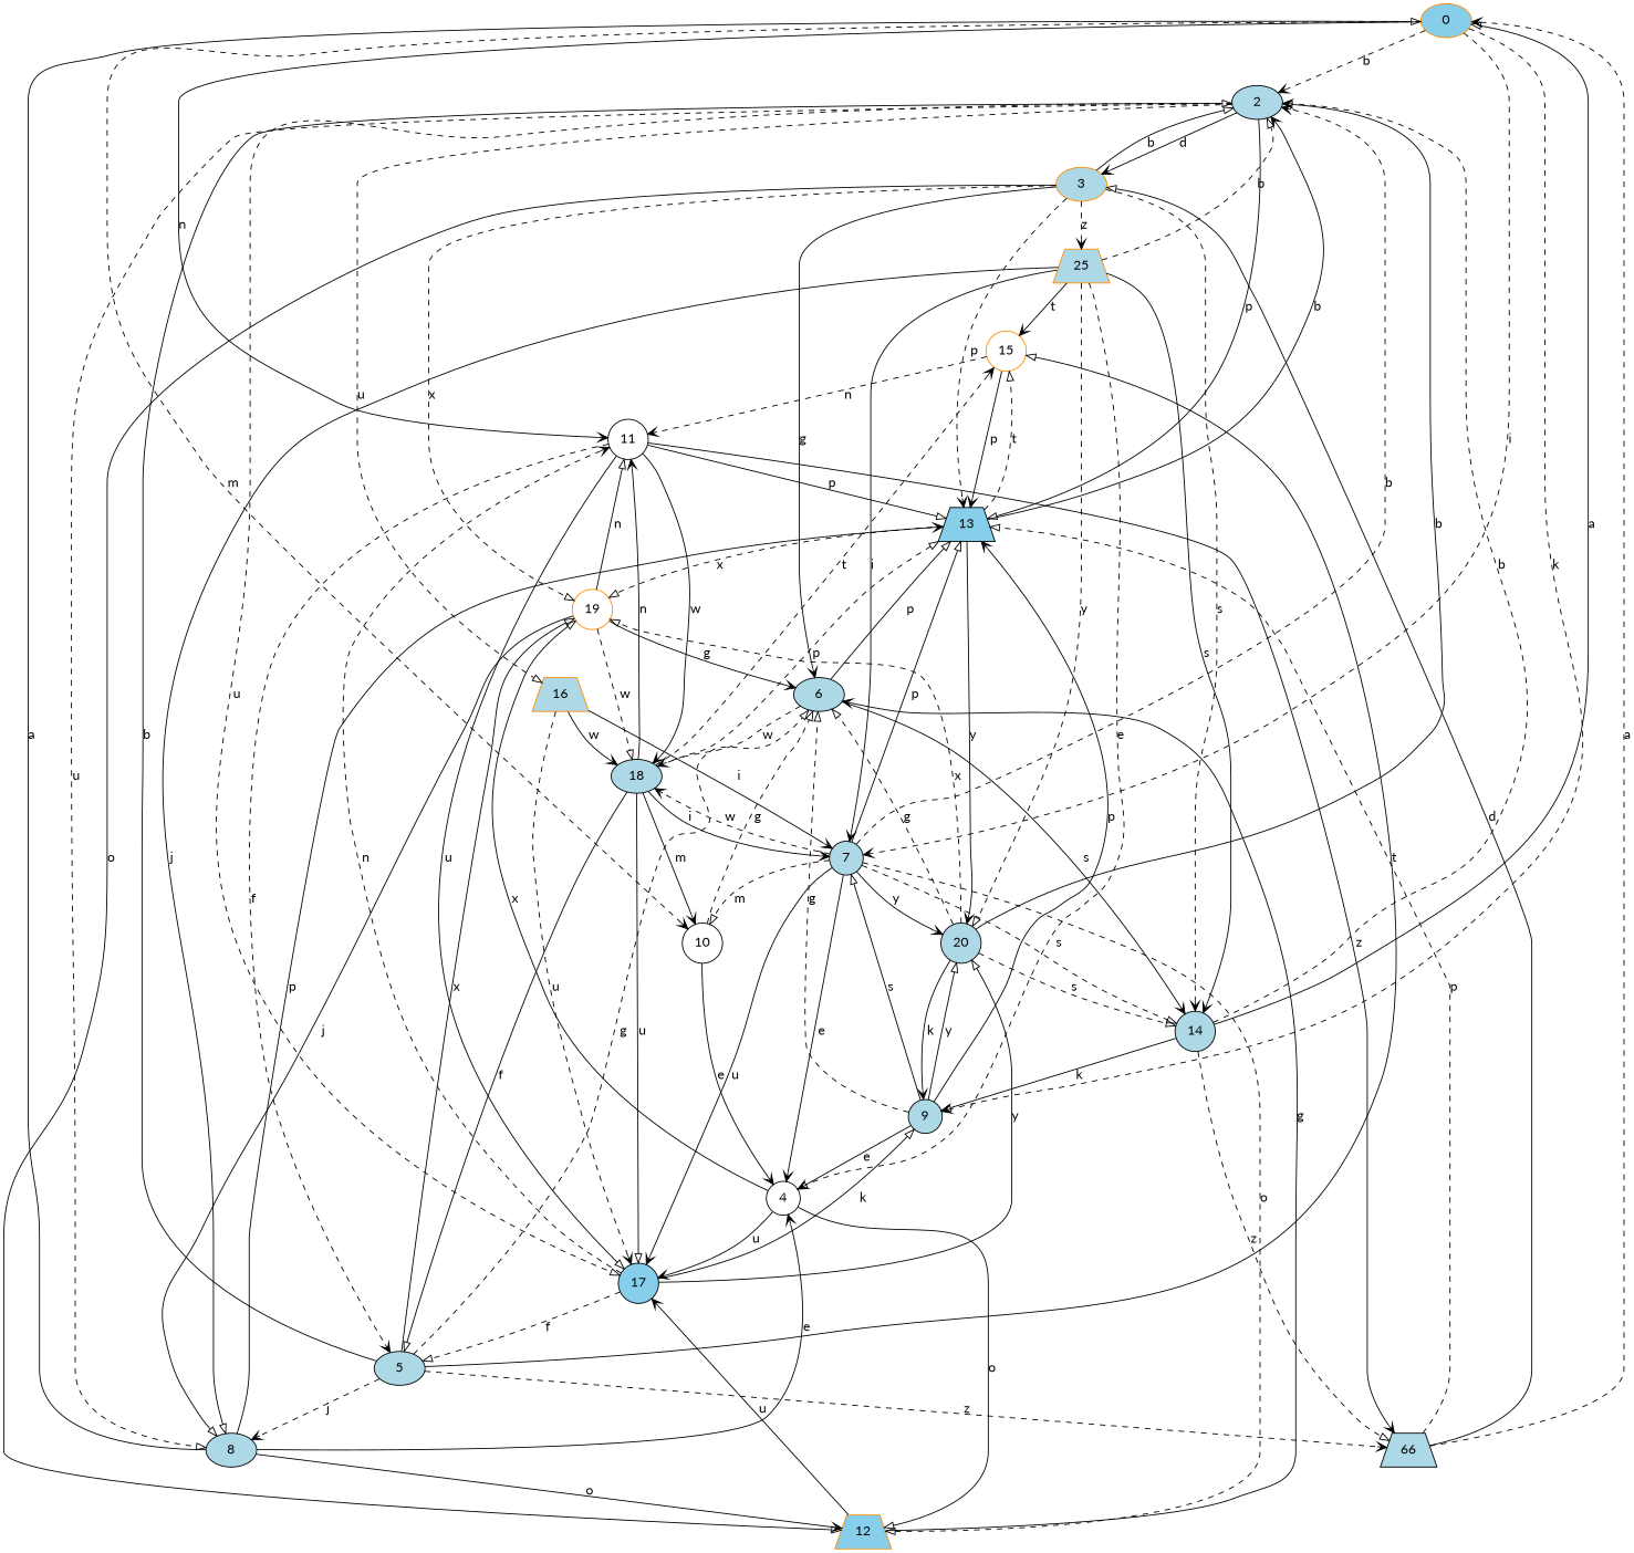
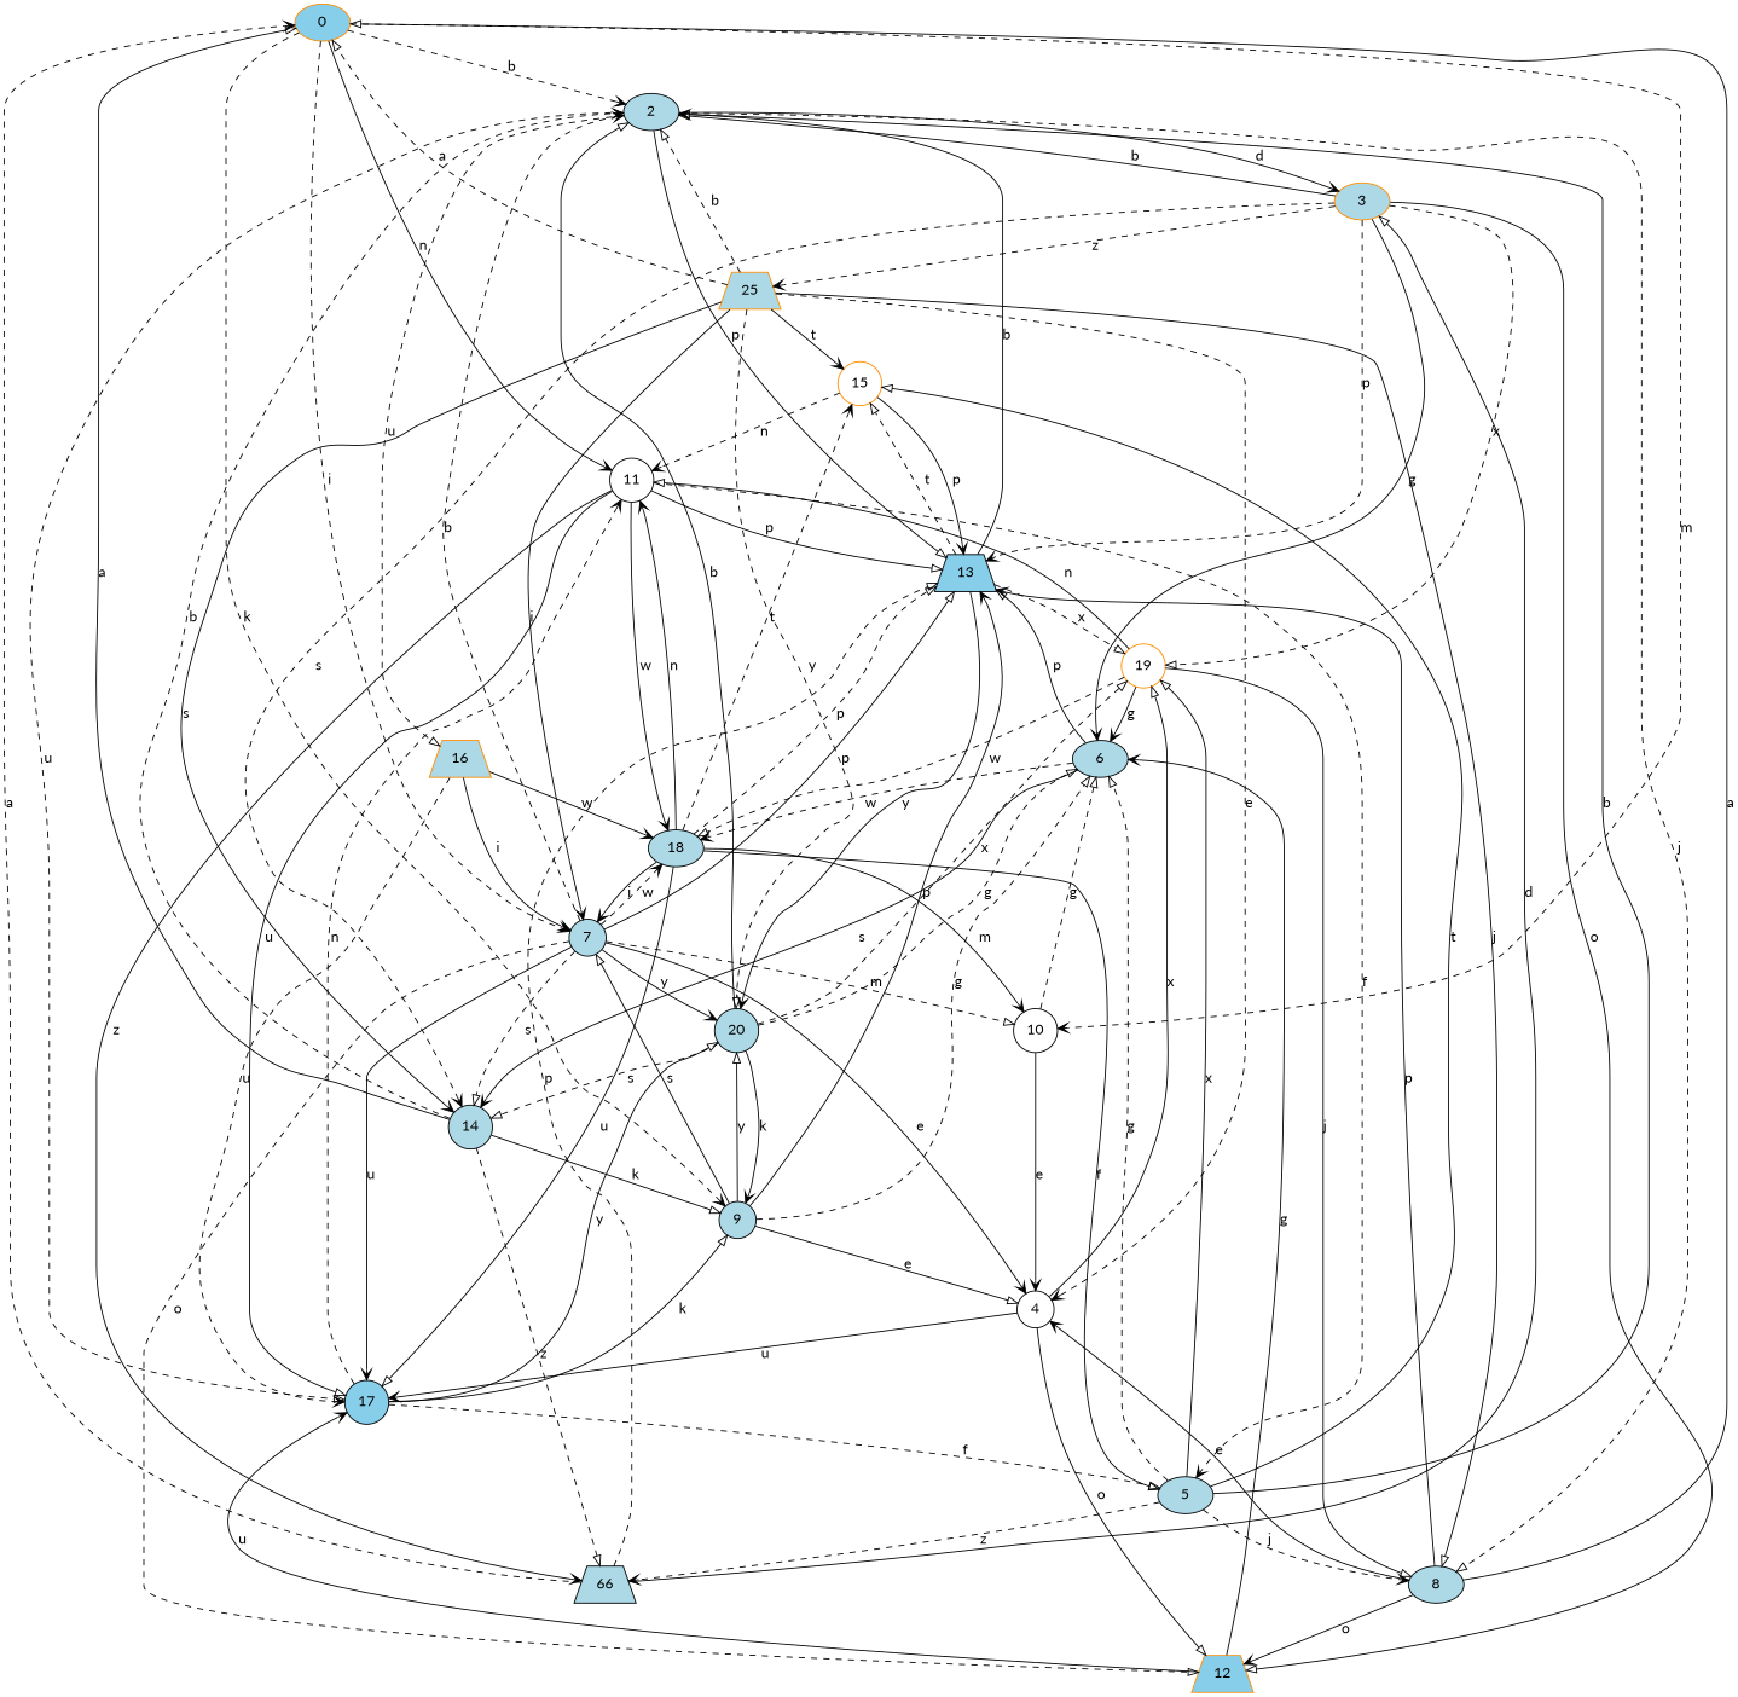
  strict digraph {
    fontname=Lato
    node [color=black fillcolor=lightblue fontname=Lato shape=circle style=filled]
    edge [arrowhead=vee fontname=Lato style=solid]
    0 [color=darkorange fillcolor=skyblue shape=ellipse]
    2 [shape=ellipse]
    7
    9
    10 [fillcolor=white]
    11 [fillcolor=white]
    3 [color=darkorange shape=ellipse]
    8 [shape=ellipse]
    13 [fillcolor=skyblue shape=trapezium]
    16 [color=darkorange shape=trapezium]
    17 [fillcolor=skyblue]
    12 [color=darkorange fillcolor=skyblue shape=trapezium]
    14
    4 [fillcolor=white]
    18 [shape=ellipse]
    20
    6 [shape=ellipse]
    5 [shape=ellipse]
    n19 [label=66 shape=trapezium]
    19 [color=darkorange fillcolor=white]
    25 [color=darkorange shape=trapezium]
    15 [color=darkorange fillcolor=white]
    0 -> 2 [label=b style=dashed]
    0 -> 7 [label=i style=dashed]
    0 -> 9 [label=k style=dashed]
    0 -> 10 [label=m style=dashed]
    0 -> 11 [label=n]
    2 -> 3 [label=d]
-   2 -> 8 [arrowhead=onormal label=u style=dashed]
+   2 -> 8 [arrowhead=onormal label=j style=dashed]
    2 -> 13 [arrowhead=onormal label=p]
    2 -> 16 [arrowhead=onormal label=u style=dashed]
    2 -> 17 [arrowhead=onormal label=u style=dashed]
    7 -> 2 [label=b style=dashed]
    7 -> 10 [arrowhead=onormal label=m style=dashed]
    7 -> 13 [arrowhead=onormal label=p]
    7 -> 17 [label=u]
    7 -> 12 [arrowhead=onormal label=o style=dashed]
    7 -> 14 [arrowhead=onormal label=s style=dashed]
    7 -> 4 [label=e]
    7 -> 18 [label=w style=dashed]
    7 -> 20 [label=y]
    9 -> 7 [arrowhead=onormal label=s]
    9 -> 13 [label=p]
    9 -> 4 [arrowhead=onormal label=e]
    9 -> 20 [arrowhead=onormal label=y]
    9 -> 6 [arrowhead=onormal label=g style=dashed]
    10 -> 4 [label=e]
    10 -> 6 [arrowhead=onormal label=g style=dashed]
    11 -> 13 [arrowhead=onormal label=p]
    11 -> 17 [arrowhead=onormal label=u]
    11 -> 18 [label=w]
    11 -> 5 [label=f style=dashed]
    11 -> n19 [label=z]
    3 -> 2 [arrowhead=onormal label=b]
    3 -> 13 [label=p style=dashed]
    3 -> 12 [arrowhead=onormal label=o]
    3 -> 14 [label=s style=dashed]
    3 -> 6 [label=g]
    3 -> 19 [arrowhead=onormal label=x style=dashed]
    3 -> 25 [label=z style=dashed]
    8 -> 0 [arrowhead=onormal label=a]
    8 -> 13 [label=p]
    8 -> 12 [label=o]
    8 -> 4 [label=e]
    13 -> 2 [label=b]
    13 -> 20 [label=y]
    13 -> 19 [arrowhead=onormal label=x style=dashed]
    13 -> 15 [arrowhead=onormal label=t style=dashed]
    16 -> 7 [label=i]
    16 -> 17 [label=u style=dashed]
    16 -> 18 [label=w]
    17 -> 9 [arrowhead=onormal label=k]
    17 -> 11 [label=n style=dashed]
    17 -> 20 [arrowhead=onormal label=y]
    17 -> 5 [arrowhead=onormal label=f style=dashed]
    12 -> 17 [label=u]
    12 -> 6 [label=g]
    14 -> 0 [arrowhead=onormal label=a]
    14 -> 2 [label=b style=dashed]
    14 -> 9 [arrowhead=onormal label=k]
    14 -> n19 [arrowhead=onormal label=z style=dashed]
    4 -> 17 [label=u]
    4 -> 12 [arrowhead=onormal label=o]
    4 -> 19 [arrowhead=onormal label=x]
    18 -> 7 [label=i]
    18 -> 10 [label=m]
    18 -> 11 [label=n]
    18 -> 13 [arrowhead=onormal label=p style=dashed]
    18 -> 17 [arrowhead=onormal label=u]
    18 -> 5 [arrowhead=onormal label=f]
    18 -> 15 [label=t style=dashed]
    20 -> 2 [arrowhead=onormal label=b]
    20 -> 9 [label=k]
    20 -> 14 [arrowhead=onormal label=s style=dashed]
    20 -> 6 [arrowhead=onormal label=g style=dashed]
    20 -> 19 [arrowhead=onormal label=x style=dashed]
    6 -> 13 [arrowhead=onormal label=p]
    6 -> 14 [label=s]
    6 -> 18 [label=w style=dashed]
    5 -> 2 [arrowhead=onormal label=b]
    5 -> 8 [label=j style=dashed]
    5 -> 6 [arrowhead=onormal label=g style=dashed]
    5 -> n19 [label=z style=dashed]
    5 -> 19 [arrowhead=onormal label=x]
    5 -> 15 [arrowhead=onormal label=t]
    n19 -> 0 [label=a style=dashed]
    n19 -> 3 [arrowhead=onormal label=d]
    n19 -> 13 [arrowhead=onormal label=p style=dashed]
    19 -> 11 [arrowhead=onormal label=n]
    19 -> 8 [arrowhead=onormal label=j]
    19 -> 18 [arrowhead=onormal label=w style=dashed]
    19 -> 6 [label=g]
+   25 -> 0 [arrowhead=onormal label=a style=dashed]
    25 -> 2 [arrowhead=onormal label=b style=dashed]
    25 -> 7 [label=i]
    25 -> 8 [arrowhead=onormal label=j]
    25 -> 14 [label=s]
    25 -> 4 [label=e style=dashed]
    25 -> 20 [arrowhead=onormal label=y style=dashed]
    25 -> 15 [label=t]
    15 -> 11 [label=n style=dashed]
    15 -> 13 [label=p]
  }
